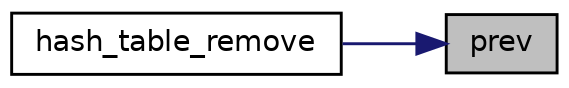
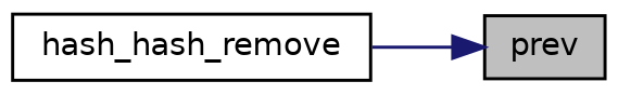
  digraph {
    rankdir=RL
    fontname="DejaVu Sans"
    node [color=black fontname="DejaVu Sans" fontsize=10 shape=record style=filled]
    n1 [fillcolor=grey75 fontcolor=black height=0.2 label=prev width=0.4]
-   n2 [fillcolor=white height=0.2 label=hash_table_remove width=0.4]
+   n2 [fillcolor=white height=0.2 label=hash_hash_remove width=0.4]
    n1 -> n2 [color=midnightblue dir=back fontname="DejaVu Sans" fontsize=10 labelfontname=Helvetica labelfontsize=10 style=solid]
  }
